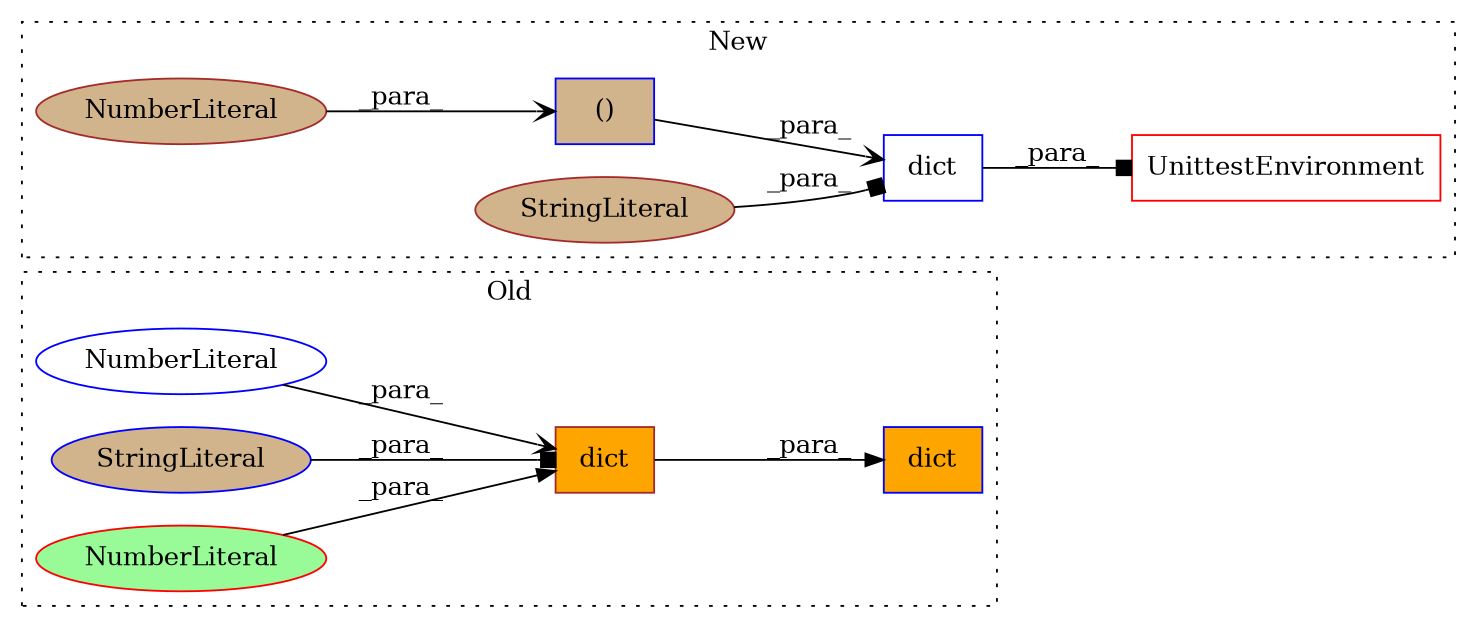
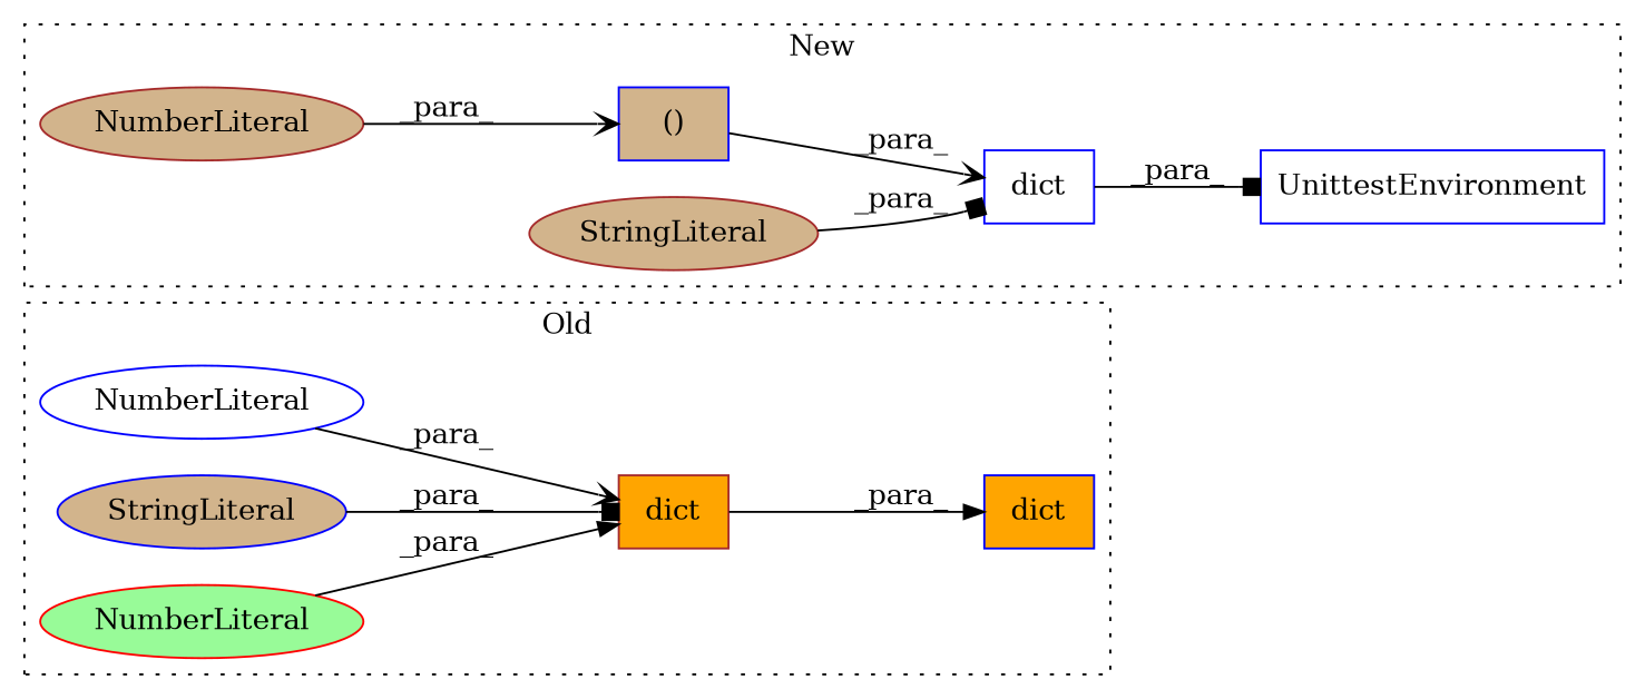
  digraph {
    rankdir=LR
    node [a=32 l=1 shape=box style=filled fillcolor=tan color=blue]
    edge [arrowhead=vee]
    n1 [l="5,1" label=dict s="614,633" fillcolor=orange color=brown]
    n2 [a=34 label=NumberLiteral s=632 shape=ellipse fillcolor=white]
    n3 [a=45 l=10 label=StringLiteral s=619 shape=ellipse]
    n4 [a=34 label=NumberLiteral s=630 shape=ellipse fillcolor=palegreen color=red]
    n5 [l="5,1" label=dict s="609,677" fillcolor=orange]
-   n6 [l="20,1" label=UnittestEnvironment s="519,640" fillcolor=white color=red]
+   n6 [l="20,1" label=UnittestEnvironment s="519,640" fillcolor=white]
    n7 [a=106 l=25 label="()" s=557]
    n8 [a=34 label=NumberLiteral s=581 shape=ellipse color=brown]
    n9 [l="5,2" label=dict s="539,582" fillcolor=white]
    n10 [a=45 l=7 label=StringLiteral s=544 shape=ellipse color=brown]
    subgraph cluster_1 {
      label=Old
      style=dotted
      n1
      n2
      n3
      n4
      n5
    }
    subgraph cluster_2 {
      label=New
      style=dotted
      n6
      n7
      n8
      n9
      n10
    }
    n1 -> n5 [label=_para_ arrowhead=normal]
    n2 -> n1 [label=_para_]
    n3 -> n1 [label=_para_ arrowhead=box]
    n4 -> n1 [label=_para_ arrowhead=normal]
    n7 -> n9 [label=_para_]
    n8 -> n7 [label=_para_]
    n9 -> n6 [label=_para_ arrowhead=box]
    n10 -> n9 [label=_para_ arrowhead=box]
  }
